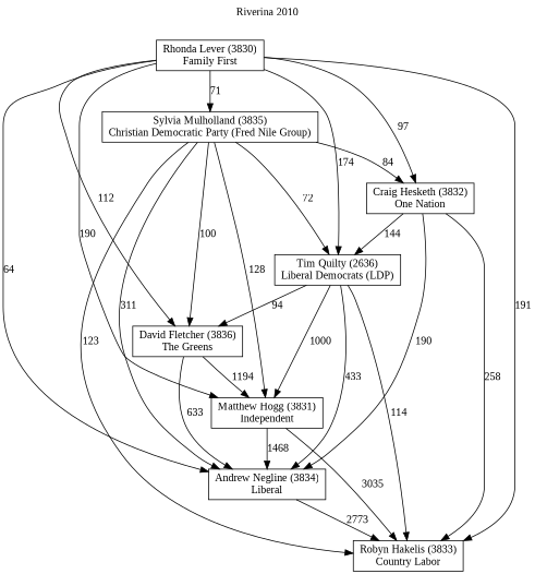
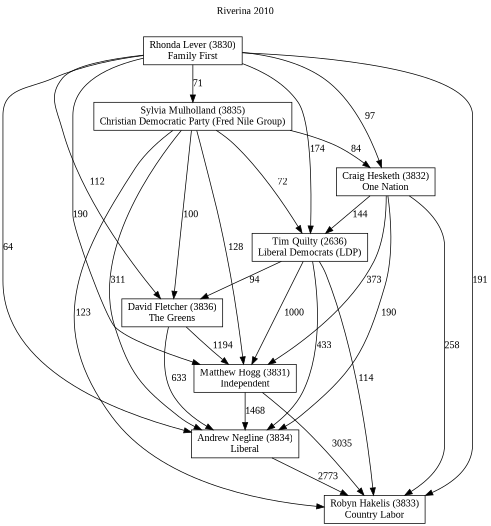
  digraph {
    fontname="Liberation Serif"
    label="Riverina 2010"
    labelloc=t
    mclimit=10
    node [fontname="Liberation Serif" shape=box]
    edge [fontname="Liberation Serif"]
    n1 [label="Robyn Hakelis (3833)\nCountry Labor"]
    n2 [label="Andrew Negline (3834)\nLiberal"]
    n3 [label="Matthew Hogg (3831)\nIndependent"]
    n4 [label="David Fletcher (3836)\nThe Greens"]
    n5 [label="Tim Quilty (2636)\nLiberal Democrats (LDP)"]
    n6 [label="Craig Hesketh (3832)\nOne Nation"]
    n7 [label="Sylvia Mulholland (3835)\nChristian Democratic Party (Fred Nile Group)"]
    n8 [label="Rhonda Lever (3830)\nFamily First"]
    n2 -> n1 [label=2773]
    n3 -> n1 [label=3035]
    n3 -> n2 [label=1468]
    n4 -> n2 [label=633]
    n4 -> n3 [label=1194]
    n5 -> n1 [label=114]
    n5 -> n2 [label=433]
    n5 -> n3 [label=1000]
    n5 -> n4 [label=94]
    n6 -> n1 [label=258]
    n6 -> n2 [label=190]
+   n6 -> n3 [label=373]
    n6 -> n5 [label=144]
    n7 -> n1 [label=123]
    n7 -> n2 [label=311]
    n7 -> n3 [label=128]
    n7 -> n4 [label=100]
    n7 -> n5 [label=72]
    n7 -> n6 [label=84]
    n8 -> n1 [label=191]
    n8 -> n2 [label=64]
    n8 -> n3 [label=190]
    n8 -> n4 [label=112]
    n8 -> n5 [label=174]
    n8 -> n6 [label=97]
    n8 -> n7 [label=71]
  }
